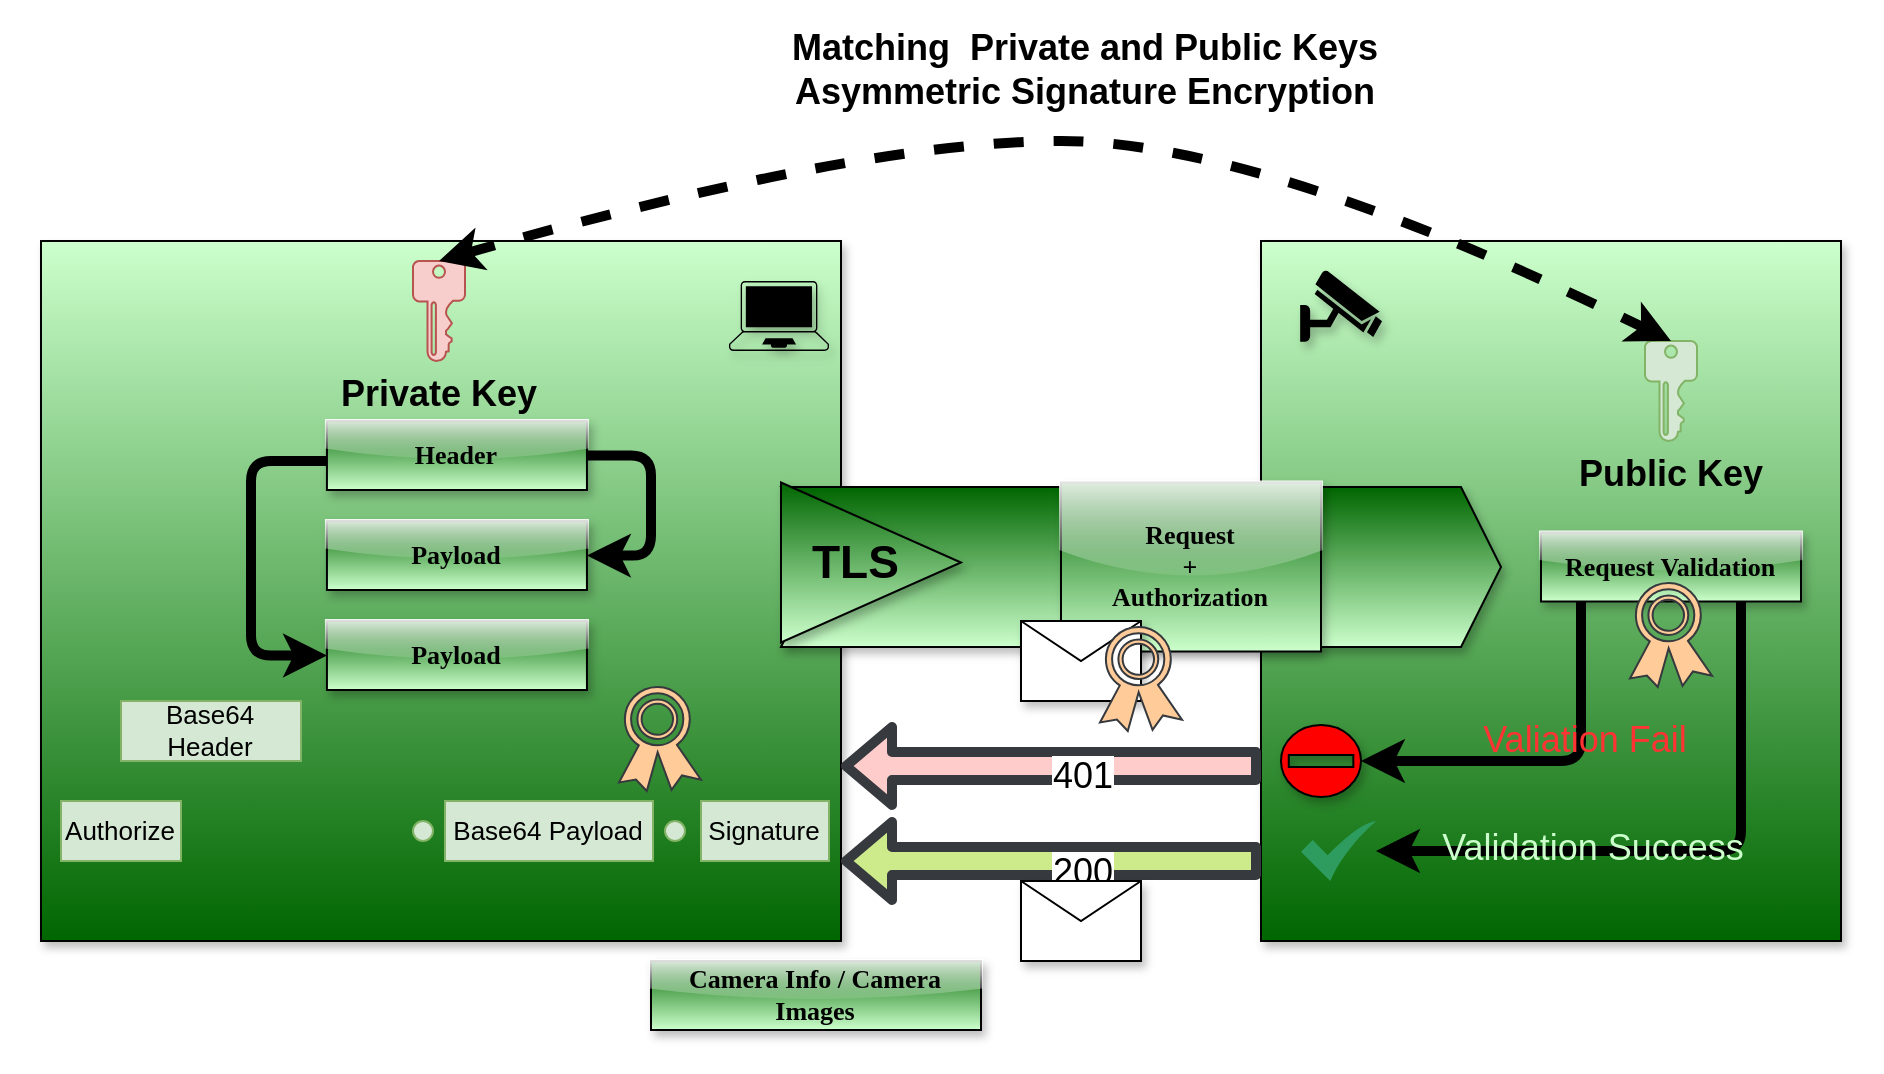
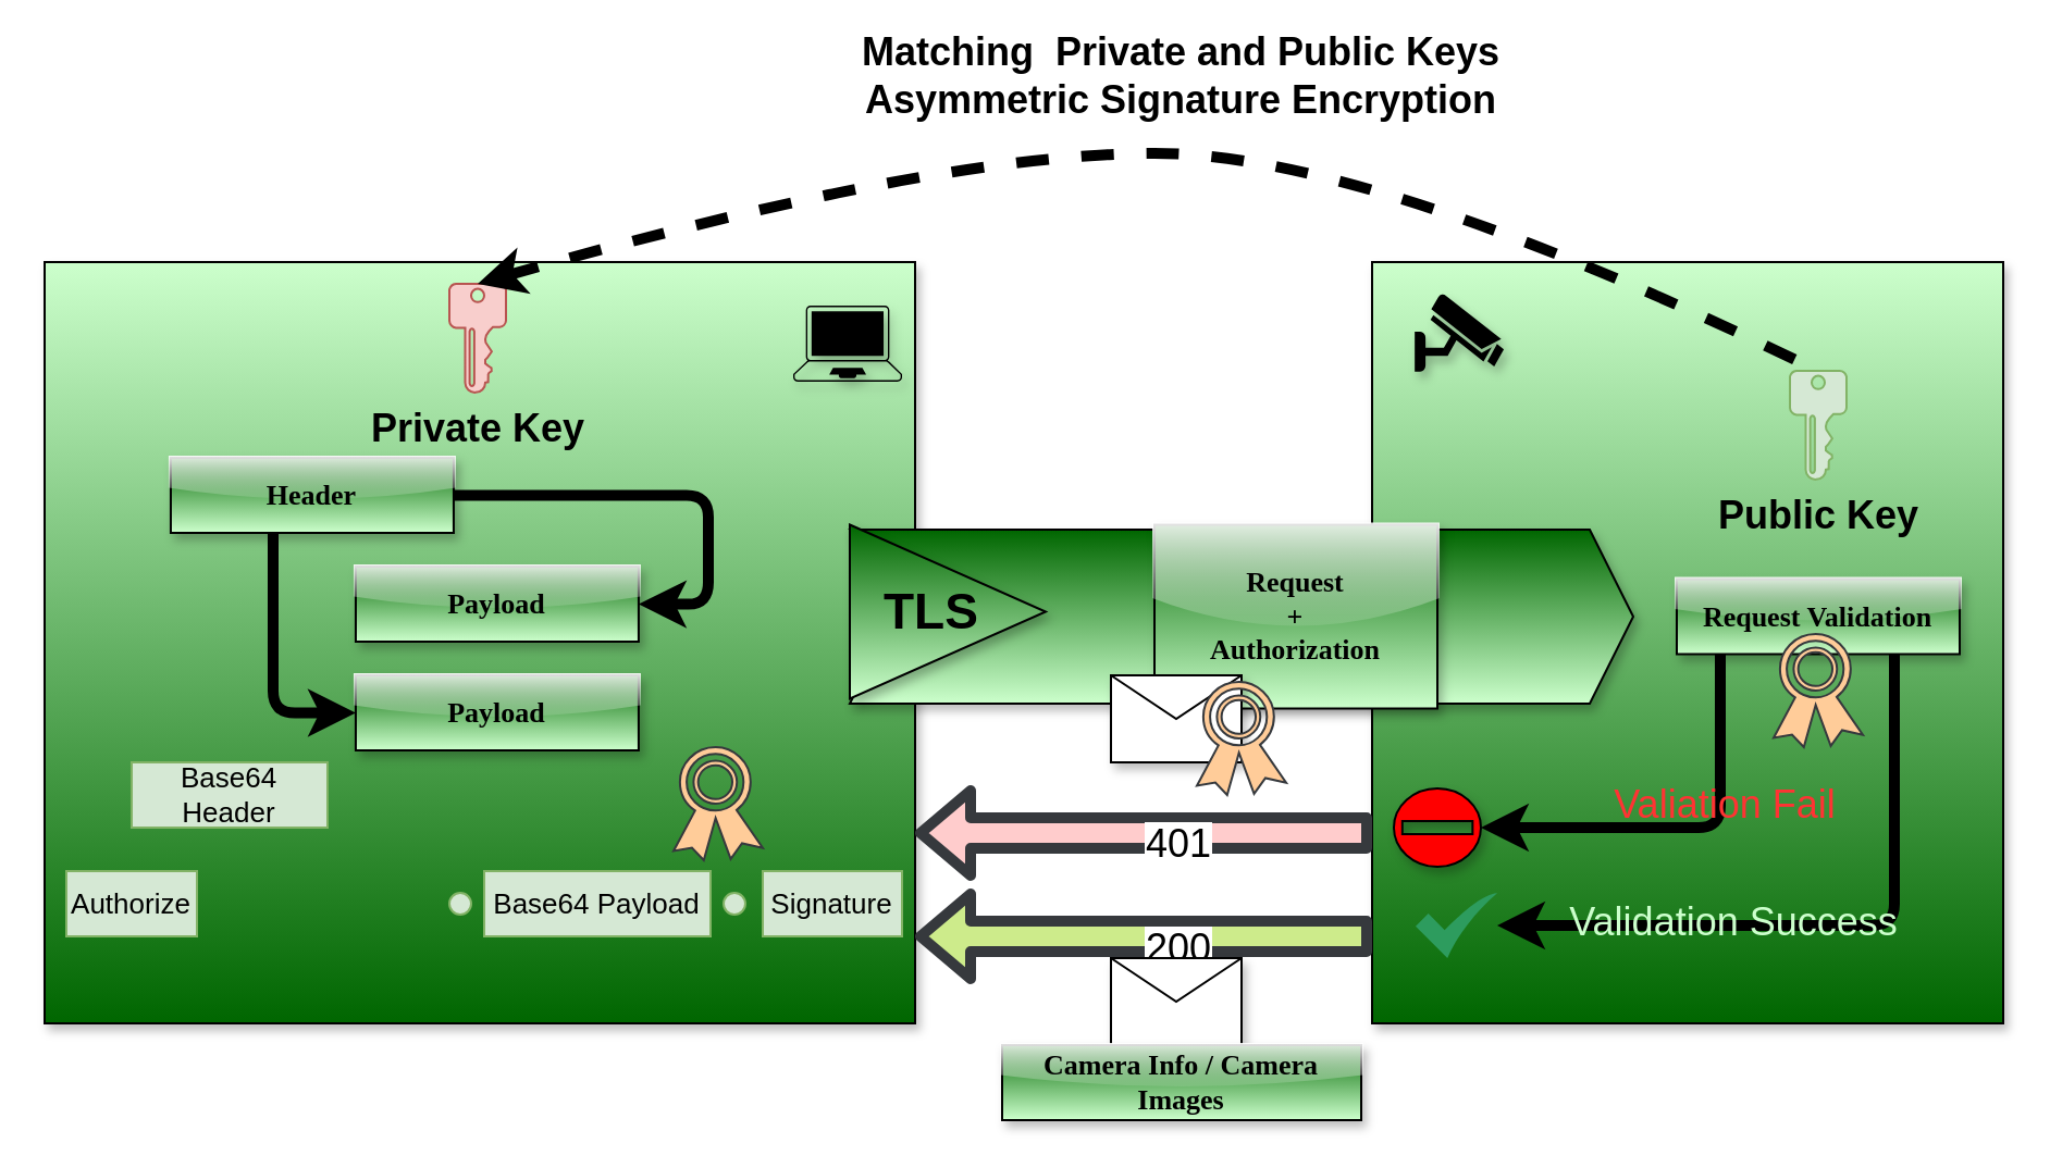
  <mxCell id="0" />
  <mxCell id="1" parent="0" />
  <mxCell id="2" value="" style="rounded=0;whiteSpace=wrap;html=1;shadow=1;strokeColor=default;fontSize=23;fillColor=#CCFFCC;gradientColor=#006600;" vertex="1" parent="1"><mxGeometry x="630" y="120" width="290" height="350" as="geometry" /></mxCell>
  <mxCell id="3" value="" style="rounded=0;whiteSpace=wrap;html=1;shadow=1;strokeColor=default;fontSize=23;fillColor=#CCFFCC;gradientColor=#006600;" vertex="1" parent="1"><mxGeometry x="20" y="120" width="400" height="350" as="geometry" /></mxCell>
  <mxCell id="4" value="" style="shape=step;perimeter=stepPerimeter;whiteSpace=wrap;html=1;fixedSize=1;shadow=1;strokeColor=default;fillColor=#006600;gradientColor=#CCFFCC;fontSize=13;" vertex="1" parent="1"><mxGeometry x="390" y="243" width="360" height="80" as="geometry" /></mxCell>
  <mxCell id="5" value="&lt;div style=&quot;font-size: 13px;&quot;&gt;&lt;div style=&quot;font-size: 13px;&quot;&gt;Payload&lt;/div&gt;&lt;/div&gt;" style="rounded=0;whiteSpace=wrap;html=1;shadow=1;glass=1;labelBackgroundColor=none;labelBorderColor=none;sketch=0;fillStyle=dots;strokeColor=#000000;strokeWidth=1;fontSize=13;fontColor=default;fillColor=#006600;gradientColor=#CCFFCC;fontStyle=1;fontFamily=Times New Roman;" vertex="1" parent="1"><mxGeometry x="162.97" y="260" width="130" height="34.5" as="geometry" /></mxCell>
  <mxCell id="6" value="Private Key" style="sketch=0;aspect=fixed;pointerEvents=1;shadow=0;dashed=0;html=1;strokeColor=#b85450;labelPosition=center;verticalLabelPosition=bottom;verticalAlign=top;align=center;fillColor=#f8cecc;shape=mxgraph.mscae.enterprise.key_permissions;fontSize=18;fontStyle=1" vertex="1" parent="1"><mxGeometry x="206" y="130" width="26" height="50" as="geometry" /></mxCell>
  <mxCell id="7" value="Public Key" style="sketch=0;aspect=fixed;pointerEvents=1;shadow=0;dashed=0;html=1;strokeColor=#82b366;labelPosition=center;verticalLabelPosition=bottom;verticalAlign=top;align=center;fillColor=#d5e8d4;shape=mxgraph.mscae.enterprise.key_permissions;fontSize=18;fontStyle=1" vertex="1" parent="1"><mxGeometry x="822" y="170" width="26" height="50" as="geometry" /></mxCell>
  <mxCell id="8" style="edgeStyle=orthogonalEdgeStyle;rounded=1;orthogonalLoop=1;jettySize=auto;html=1;entryX=0;entryY=0.5;entryDx=0;entryDy=0;strokeWidth=5;fontSize=13;" edge="1" parent="1" source="10" target="11"><mxGeometry relative="1" as="geometry"><Array as="points"><mxPoint x="124.97" y="230" /><mxPoint x="124.97" y="327" /></Array></mxGeometry></mxCell>
  <mxCell id="9" style="edgeStyle=orthogonalEdgeStyle;rounded=1;orthogonalLoop=1;jettySize=auto;html=1;entryX=1;entryY=0.5;entryDx=0;entryDy=0;strokeWidth=5;fontSize=13;" edge="1" parent="1" source="10" target="5"><mxGeometry relative="1" as="geometry"><Array as="points"><mxPoint x="324.97" y="227" /><mxPoint x="324.97" y="277" /></Array></mxGeometry></mxCell>
- <mxCell id="10" value="&lt;div style=&quot;font-size: 13px;&quot;&gt;&lt;div style=&quot;font-size: 13px;&quot;&gt;Header&lt;/div&gt;&lt;/div&gt;" style="rounded=0;whiteSpace=wrap;html=1;shadow=1;glass=1;labelBackgroundColor=none;labelBorderColor=none;sketch=0;fillStyle=dots;strokeColor=#000000;strokeWidth=1;fontSize=13;fontColor=default;fillColor=#006600;gradientColor=#CCFFCC;fontStyle=1;fontFamily=Times New Roman;" vertex="1" parent="1"><mxGeometry x="162.97" y="210" width="130" height="34.5" as="geometry" /></mxCell>
+ <mxCell id="10" value="&lt;div style=&quot;font-size: 13px;&quot;&gt;&lt;div style=&quot;font-size: 13px;&quot;&gt;Header&lt;/div&gt;&lt;/div&gt;" style="rounded=0;whiteSpace=wrap;html=1;shadow=1;glass=1;labelBackgroundColor=none;labelBorderColor=none;sketch=0;fillStyle=dots;strokeColor=#000000;strokeWidth=1;fontSize=13;fontColor=default;fillColor=#006600;gradientColor=#CCFFCC;fontStyle=1;fontFamily=Times New Roman;" vertex="1" parent="1"><mxGeometry x="77.97" y="210" width="130" height="34.5" as="geometry" /></mxCell>
  <mxCell id="11" value="&lt;div style=&quot;font-size: 13px;&quot;&gt;&lt;div style=&quot;font-size: 13px;&quot;&gt;Payload&lt;/div&gt;&lt;/div&gt;" style="rounded=0;whiteSpace=wrap;html=1;shadow=1;glass=1;labelBackgroundColor=none;labelBorderColor=none;sketch=0;fillStyle=dots;strokeColor=#000000;strokeWidth=1;fontSize=13;fontColor=default;fillColor=#006600;gradientColor=#CCFFCC;fontStyle=1;fontFamily=Times New Roman;" vertex="1" parent="1"><mxGeometry x="162.97" y="310" width="130" height="34.5" as="geometry" /></mxCell>
  <mxCell id="12" value="Base64 Header" style="text;html=1;strokeColor=#82b366;fillColor=#d5e8d4;align=center;verticalAlign=middle;whiteSpace=wrap;rounded=0;fontSize=13;" vertex="1" parent="1"><mxGeometry x="60" y="350" width="90" height="30" as="geometry" /></mxCell>
  <mxCell id="13" value="Base64 Payload" style="text;html=1;strokeColor=#82b366;fillColor=#d5e8d4;align=center;verticalAlign=middle;whiteSpace=wrap;rounded=0;fontSize=13;" vertex="1" parent="1"><mxGeometry x="222" y="400" width="104" height="30" as="geometry" /></mxCell>
  <mxCell id="14" value="Signature" style="text;html=1;strokeColor=#82b366;fillColor=#d5e8d4;align=center;verticalAlign=middle;whiteSpace=wrap;rounded=0;fontSize=13;" vertex="1" parent="1"><mxGeometry x="350" y="400" width="64" height="30" as="geometry" /></mxCell>
  <mxCell id="15" value="" style="shape=ellipse;fillColor=#d5e8d4;strokeColor=#82b366;html=1;sketch=0;fontSize=13;" vertex="1" parent="1"><mxGeometry x="206" y="410" width="10" height="10" as="geometry" /></mxCell>
  <mxCell id="16" value="" style="shape=ellipse;fillColor=#d5e8d4;strokeColor=#82b366;html=1;sketch=0;fontSize=13;" vertex="1" parent="1"><mxGeometry x="332" y="410" width="10" height="10" as="geometry" /></mxCell>
  <mxCell id="17" value="Authorize" style="text;html=1;strokeColor=#82b366;fillColor=#d5e8d4;align=center;verticalAlign=middle;whiteSpace=wrap;rounded=0;fontSize=13;" vertex="1" parent="1"><mxGeometry x="30" y="400" width="60" height="30" as="geometry" /></mxCell>
  <mxCell id="18" value="&lt;div style=&quot;font-size: 13px;&quot;&gt;&lt;div style=&quot;font-size: 13px;&quot;&gt;Request&lt;/div&gt;&lt;div style=&quot;font-size: 13px;&quot;&gt;+&lt;/div&gt;&lt;div style=&quot;font-size: 13px;&quot;&gt;Authorization&lt;/div&gt;&lt;/div&gt;" style="rounded=0;whiteSpace=wrap;html=1;shadow=1;glass=1;labelBackgroundColor=none;labelBorderColor=none;sketch=0;fillStyle=dots;strokeColor=#000000;strokeWidth=1;fontSize=13;fontColor=default;fillColor=#006600;gradientColor=#CCFFCC;fontStyle=1;fontFamily=Times New Roman;" vertex="1" parent="1"><mxGeometry x="530" y="240.75" width="130" height="84.5" as="geometry" /></mxCell>
  <mxCell id="19" value="TLS" style="triangle;whiteSpace=wrap;html=1;fillColor=#006600;gradientColor=#CCFFCC;strokeColor=default;shadow=1;align=left;fontSize=23;fontStyle=1;spacingLeft=14;" vertex="1" parent="1"><mxGeometry x="390" y="240.75" width="90" height="80" as="geometry" /></mxCell>
  <mxCell id="20" value="" style="points=[[0.13,0.02,0],[0.5,0,0],[0.87,0.02,0],[0.885,0.4,0],[0.985,0.985,0],[0.5,1,0],[0.015,0.985,0],[0.115,0.4,0]];verticalLabelPosition=bottom;sketch=0;html=1;verticalAlign=top;aspect=fixed;align=center;pointerEvents=1;shape=mxgraph.cisco19.laptop;fillColor=#000000;strokeColor=none;shadow=1;labelBackgroundColor=none;fontSize=18;fontColor=none;" vertex="1" parent="1"><mxGeometry x="364" y="140" width="50" height="35" as="geometry" /></mxCell>
  <mxCell id="21" value="" style="fontColor=#0066CC;verticalAlign=top;verticalLabelPosition=bottom;labelPosition=center;align=center;html=1;outlineConnect=0;fillColor=#000000;strokeColor=#000000;gradientColor=none;gradientDirection=north;strokeWidth=2;shape=mxgraph.networks.security_camera;shadow=1;labelBackgroundColor=none;fontSize=18;" vertex="1" parent="1"><mxGeometry x="650" y="135" width="40" height="35" as="geometry" /></mxCell>
  <mxCell id="22" style="edgeStyle=orthogonalEdgeStyle;rounded=1;orthogonalLoop=1;jettySize=auto;html=1;entryX=1;entryY=0.5;entryDx=0;entryDy=0;entryPerimeter=0;strokeWidth=5;fontSize=18;fontColor=none;" edge="1" parent="1" source="26" target="35"><mxGeometry relative="1" as="geometry"><Array as="points"><mxPoint x="790" y="380" /></Array></mxGeometry></mxCell>
  <mxCell id="23" value="Valiation Fail" style="edgeLabel;html=1;align=center;verticalAlign=middle;resizable=0;points=[];fontSize=18;fontColor=#FF3333;labelBackgroundColor=none;" vertex="1" connectable="0" parent="22"><mxGeometry x="-0.271" y="1" relative="1" as="geometry"><mxPoint as="offset" /></mxGeometry></mxCell>
  <mxCell id="24" style="edgeStyle=orthogonalEdgeStyle;rounded=1;orthogonalLoop=1;jettySize=auto;html=1;strokeWidth=5;fontSize=18;fontColor=none;" edge="1" parent="1" source="26" target="36"><mxGeometry relative="1" as="geometry"><Array as="points"><mxPoint x="870" y="425" /></Array></mxGeometry></mxCell>
  <mxCell id="25" value="Validation Success" style="edgeLabel;html=1;align=center;verticalAlign=middle;resizable=0;points=[];fontSize=18;fontColor=#CCFFCC;labelBackgroundColor=none;" vertex="1" connectable="0" parent="24"><mxGeometry x="0.295" y="-2" relative="1" as="geometry"><mxPoint as="offset" /></mxGeometry></mxCell>
  <mxCell id="26" value="&lt;div style=&quot;font-size: 13px;&quot;&gt;&lt;div style=&quot;font-size: 13px;&quot;&gt;Request Validation&lt;/div&gt;&lt;/div&gt;" style="rounded=0;whiteSpace=wrap;html=1;shadow=1;glass=1;labelBackgroundColor=none;labelBorderColor=none;sketch=0;fillStyle=dots;strokeColor=#000000;strokeWidth=1;fontSize=13;fontColor=default;fillColor=#006600;gradientColor=#CCFFCC;fontStyle=1;fontFamily=Times New Roman;" vertex="1" parent="1"><mxGeometry x="770" y="265.75" width="130" height="34.5" as="geometry" /></mxCell>
  <mxCell id="27" value="" style="shape=message;html=1;whiteSpace=wrap;html=1;outlineConnect=0;shadow=1;labelBackgroundColor=none;fontSize=18;" vertex="1" parent="1"><mxGeometry x="510" y="310" width="60" height="40" as="geometry" /></mxCell>
  <mxCell id="28" value="" style="sketch=0;pointerEvents=1;shadow=0;dashed=0;html=1;strokeColor=#36393d;fillColor=#ffcc99;labelPosition=center;verticalLabelPosition=bottom;verticalAlign=top;outlineConnect=0;align=center;shape=mxgraph.office.security.token;labelBackgroundColor=none;fontSize=18;" vertex="1" parent="1"><mxGeometry x="549.5" y="313" width="41" height="52" as="geometry" /></mxCell>
  <mxCell id="29" value="" style="sketch=0;pointerEvents=1;shadow=0;dashed=0;html=1;strokeColor=#36393d;fillColor=#ffcc99;labelPosition=center;verticalLabelPosition=bottom;verticalAlign=top;outlineConnect=0;align=center;shape=mxgraph.office.security.token;labelBackgroundColor=none;fontSize=18;" vertex="1" parent="1"><mxGeometry x="309" y="343" width="41" height="52" as="geometry" /></mxCell>
  <mxCell id="30" value="" style="sketch=0;pointerEvents=1;shadow=0;dashed=0;html=1;strokeColor=#36393d;fillColor=#ffcc99;labelPosition=center;verticalLabelPosition=bottom;verticalAlign=top;outlineConnect=0;align=center;shape=mxgraph.office.security.token;labelBackgroundColor=none;fontSize=18;" vertex="1" parent="1"><mxGeometry x="814.5" y="291" width="41" height="52" as="geometry" /></mxCell>
  <mxCell id="31" value="" style="shape=flexArrow;endArrow=classic;html=1;rounded=1;strokeWidth=5;fontSize=18;fontColor=none;entryX=1;entryY=0.75;entryDx=0;entryDy=0;exitX=0;exitY=0.75;exitDx=0;exitDy=0;fillColor=#ffcccc;strokeColor=#36393d;" edge="1" parent="1" source="2" target="3"><mxGeometry width="50" height="50" relative="1" as="geometry"><mxPoint x="520" y="430" as="sourcePoint" /><mxPoint x="570" y="380" as="targetPoint" /></mxGeometry></mxCell>
  <mxCell id="32" value="401" style="edgeLabel;html=1;align=center;verticalAlign=middle;resizable=0;points=[];fontSize=18;fontColor=none;" vertex="1" connectable="0" parent="31"><mxGeometry x="-0.147" y="5" relative="1" as="geometry"><mxPoint as="offset" /></mxGeometry></mxCell>
  <mxCell id="33" value="" style="shape=flexArrow;endArrow=classic;html=1;rounded=1;strokeWidth=5;fontSize=18;fontColor=none;entryX=1;entryY=0.75;entryDx=0;entryDy=0;exitX=0;exitY=0.75;exitDx=0;exitDy=0;fillColor=#cdeb8b;strokeColor=#36393d;" edge="1" parent="1"><mxGeometry width="50" height="50" relative="1" as="geometry"><mxPoint x="630" y="430" as="sourcePoint" /><mxPoint x="420" y="430" as="targetPoint" /></mxGeometry></mxCell>
  <mxCell id="34" value="200" style="edgeLabel;html=1;align=center;verticalAlign=middle;resizable=0;points=[];fontSize=18;fontColor=none;" vertex="1" connectable="0" parent="33"><mxGeometry x="-0.147" y="5" relative="1" as="geometry"><mxPoint as="offset" /></mxGeometry></mxCell>
  <mxCell id="35" value="" style="shape=mxgraph.signs.safety.no_entry;html=1;pointerEvents=1;fillColor=#FF0000;strokeColor=default;verticalLabelPosition=bottom;verticalAlign=top;align=center;shadow=1;labelBackgroundColor=none;fontSize=18;fontColor=none;" vertex="1" parent="1"><mxGeometry x="640" y="362" width="40" height="36" as="geometry" /></mxCell>
  <mxCell id="36" value="" style="sketch=0;html=1;aspect=fixed;strokeColor=none;shadow=0;align=center;verticalAlign=top;fillColor=#2D9C5E;shape=mxgraph.gcp2.check;labelBackgroundColor=none;fontSize=18;fontColor=none;" vertex="1" parent="1"><mxGeometry x="650" y="410" width="37.5" height="30" as="geometry" /></mxCell>
  <mxCell id="37" value="" style="shape=message;html=1;whiteSpace=wrap;html=1;outlineConnect=0;shadow=1;labelBackgroundColor=none;fontSize=18;" vertex="1" parent="1"><mxGeometry x="510" y="440" width="60" height="40" as="geometry" /></mxCell>
- <mxCell id="38" value="Camera Info / Camera Images" style="rounded=0;whiteSpace=wrap;html=1;shadow=1;glass=1;labelBackgroundColor=none;labelBorderColor=none;sketch=0;fillStyle=dots;strokeColor=#000000;strokeWidth=1;fontSize=13;fontColor=default;fillColor=#006600;gradientColor=#CCFFCC;fontStyle=1;fontFamily=Times New Roman;" vertex="1" parent="1"><mxGeometry x="325" y="480" width="165" height="34.5" as="geometry" /></mxCell>
- <mxCell id="39" value="" style="endArrow=classic;html=1;strokeWidth=5;fontSize=18;fontColor=#FF3333;exitX=0.5;exitY=0;exitDx=0;exitDy=0;exitPerimeter=0;entryX=0.5;entryY=0;entryDx=0;entryDy=0;entryPerimeter=0;curved=1;startArrow=classic;startFill=1;dashed=1;" edge="1" parent="1" source="6" target="7"><mxGeometry width="50" height="50" relative="1" as="geometry"><mxPoint x="230" y="80" as="sourcePoint" /><mxPoint x="280" y="30" as="targetPoint" /><Array as="points"><mxPoint x="430" y="70" /><mxPoint x="630" y="70" /></Array></mxGeometry></mxCell>
+ <mxCell id="38" value="Camera Info / Camera Images" style="rounded=0;whiteSpace=wrap;html=1;shadow=1;glass=1;labelBackgroundColor=none;labelBorderColor=none;sketch=0;fillStyle=dots;strokeColor=#000000;strokeWidth=1;fontSize=13;fontColor=default;fillColor=#006600;gradientColor=#CCFFCC;fontStyle=1;fontFamily=Times New Roman;" vertex="1" parent="1"><mxGeometry x="460" y="480" width="165" height="34.5" as="geometry" /></mxCell>
+ <mxCell id="39" value="" style="endArrow=none;html=1;strokeWidth=5;fontSize=18;fontColor=#FF3333;exitX=0.5;exitY=0;exitDx=0;exitDy=0;exitPerimeter=0;entryX=0.5;entryY=0;entryDx=0;entryDy=0;entryPerimeter=0;curved=1;startArrow=classic;startFill=1;dashed=1;" edge="1" parent="1" source="6" target="7"><mxGeometry width="50" height="50" relative="1" as="geometry"><mxPoint x="230" y="80" as="sourcePoint" /><mxPoint x="280" y="30" as="targetPoint" /><Array as="points"><mxPoint x="430" y="70" /><mxPoint x="630" y="70" /></Array></mxGeometry></mxCell>
  <mxCell id="40" value="&lt;font color=&quot;#000000&quot;&gt;Matching&amp;nbsp; Private and Public Keys&lt;br&gt;Asymmetric Signature Encryption&lt;br&gt;&lt;/font&gt;" style="text;html=1;strokeColor=none;fillColor=none;align=center;verticalAlign=middle;whiteSpace=wrap;rounded=0;shadow=1;labelBackgroundColor=none;fontSize=18;fontColor=#FF3333;fontStyle=1" vertex="1" parent="1"><mxGeometry x="360" y="20" width="365" height="30" as="geometry" /></mxCell>
